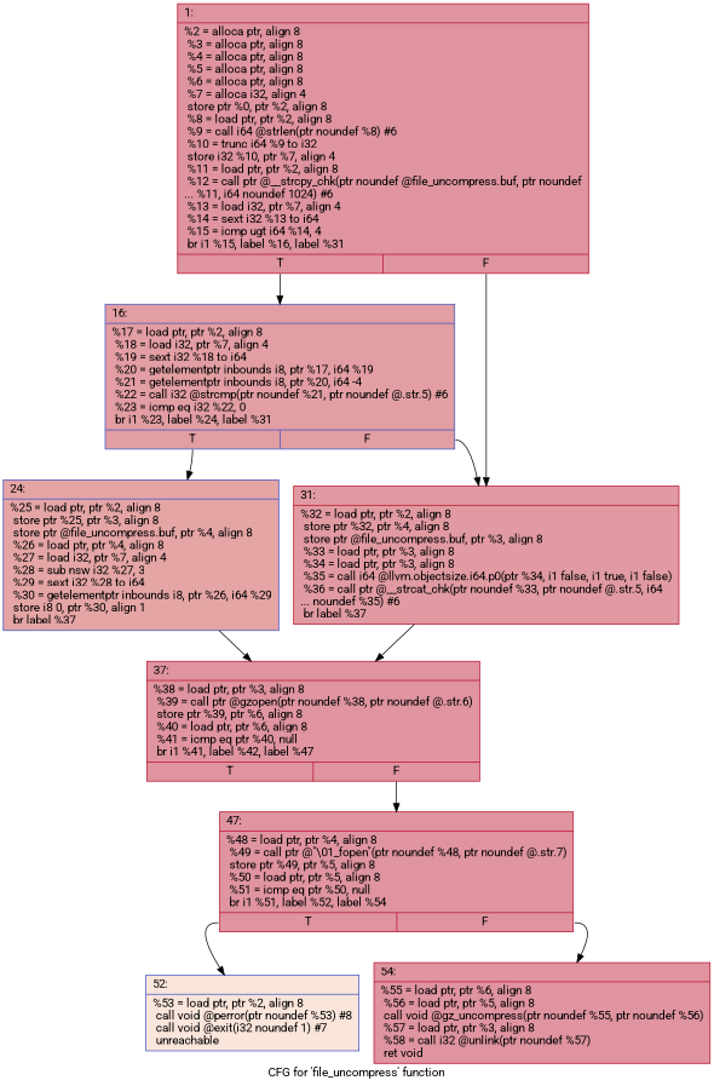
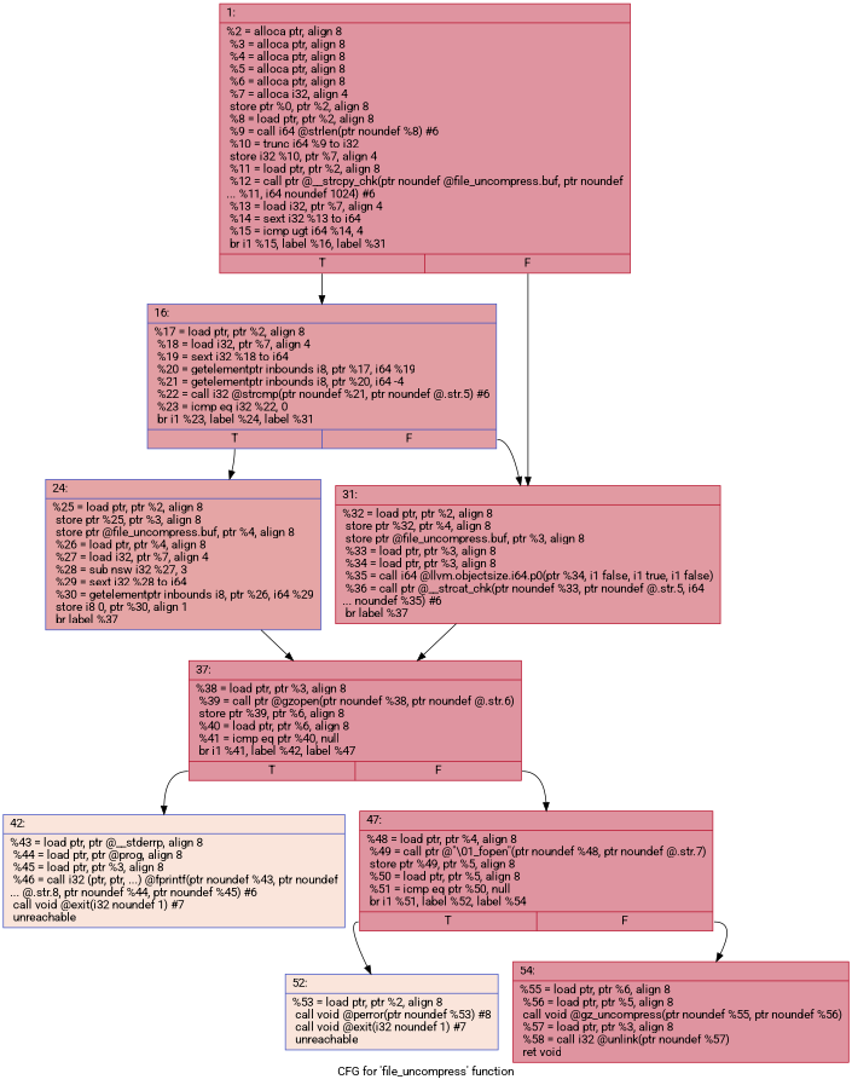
  digraph {
    label="CFG for 'file_uncompress' function"
    fontname=Roboto
    node [color="#b70d28ff" fillcolor="#b70d2870" fontname=Roboto shape=record style=filled]
    edge [tailport=s0 fontname=Roboto]
    n1 [label="{1:\l|  %2 = alloca ptr, align 8\l  %3 = alloca ptr, align 8\l  %4 = alloca ptr, align 8\l  %5 = alloca ptr, align 8\l  %6 = alloca ptr, align 8\l  %7 = alloca i32, align 4\l  store ptr %0, ptr %2, align 8\l  %8 = load ptr, ptr %2, align 8\l  %9 = call i64 @strlen(ptr noundef %8) #6\l  %10 = trunc i64 %9 to i32\l  store i32 %10, ptr %7, align 4\l  %11 = load ptr, ptr %2, align 8\l  %12 = call ptr @__strcpy_chk(ptr noundef @file_uncompress.buf, ptr noundef\l... %11, i64 noundef 1024) #6\l  %13 = load i32, ptr %7, align 4\l  %14 = sext i32 %13 to i64\l  %15 = icmp ugt i64 %14, 4\l  br i1 %15, label %16, label %31\l|{<s0>T|<s1>F}}"]
    n2 [color="#3d50c3ff" fillcolor="#be242e70" label="{16:\l|  %17 = load ptr, ptr %2, align 8\l  %18 = load i32, ptr %7, align 4\l  %19 = sext i32 %18 to i64\l  %20 = getelementptr inbounds i8, ptr %17, i64 %19\l  %21 = getelementptr inbounds i8, ptr %20, i64 -4\l  %22 = call i32 @strcmp(ptr noundef %21, ptr noundef @.str.5) #6\l  %23 = icmp eq i32 %22, 0\l  br i1 %23, label %24, label %31\l|{<s0>T|<s1>F}}"]
    n3 [fillcolor="#bb1b2c70" label="{31:\l|  %32 = load ptr, ptr %2, align 8\l  store ptr %32, ptr %4, align 8\l  store ptr @file_uncompress.buf, ptr %3, align 8\l  %33 = load ptr, ptr %3, align 8\l  %34 = load ptr, ptr %3, align 8\l  %35 = call i64 @llvm.objectsize.i64.p0(ptr %34, i1 false, i1 true, i1 false)\l  %36 = call ptr @__strcat_chk(ptr noundef %33, ptr noundef @.str.5, i64\l... noundef %35) #6\l  br label %37\l}"]
    n4 [color="#3d50c3ff" fillcolor="#c5333470" label="{24:\l|  %25 = load ptr, ptr %2, align 8\l  store ptr %25, ptr %3, align 8\l  store ptr @file_uncompress.buf, ptr %4, align 8\l  %26 = load ptr, ptr %4, align 8\l  %27 = load i32, ptr %7, align 4\l  %28 = sub nsw i32 %27, 3\l  %29 = sext i32 %28 to i64\l  %30 = getelementptr inbounds i8, ptr %26, i64 %29\l  store i8 0, ptr %30, align 1\l  br label %37\l}"]
    n5 [label="{37:\l|  %38 = load ptr, ptr %3, align 8\l  %39 = call ptr @gzopen(ptr noundef %38, ptr noundef @.str.6)\l  store ptr %39, ptr %6, align 8\l  %40 = load ptr, ptr %6, align 8\l  %41 = icmp eq ptr %40, null\l  br i1 %41, label %42, label %47\l|{<s0>T|<s1>F}}"]
+   n6 [color="#3d50c3ff" fillcolor="#f4c5ad70" label="{42:\l|  %43 = load ptr, ptr @__stderrp, align 8\l  %44 = load ptr, ptr @prog, align 8\l  %45 = load ptr, ptr %3, align 8\l  %46 = call i32 (ptr, ptr, ...) @fprintf(ptr noundef %43, ptr noundef\l... @.str.8, ptr noundef %44, ptr noundef %45) #6\l  call void @exit(i32 noundef 1) #7\l  unreachable\l}"]
    n7 [label="{47:\l|  %48 = load ptr, ptr %4, align 8\l  %49 = call ptr @\"\\01_fopen\"(ptr noundef %48, ptr noundef @.str.7)\l  store ptr %49, ptr %5, align 8\l  %50 = load ptr, ptr %5, align 8\l  %51 = icmp eq ptr %50, null\l  br i1 %51, label %52, label %54\l|{<s0>T|<s1>F}}"]
    n8 [color="#3d50c3ff" fillcolor="#f4c5ad70" label="{52:\l|  %53 = load ptr, ptr %2, align 8\l  call void @perror(ptr noundef %53) #8\l  call void @exit(i32 noundef 1) #7\l  unreachable\l}"]
    n9 [label="{54:\l|  %55 = load ptr, ptr %6, align 8\l  %56 = load ptr, ptr %5, align 8\l  call void @gz_uncompress(ptr noundef %55, ptr noundef %56)\l  %57 = load ptr, ptr %3, align 8\l  %58 = call i32 @unlink(ptr noundef %57)\l  ret void\l}"]
    n1 -> n2
    n1 -> n3 [tailport=s1]
    n2 -> n3 [tailport=s1]
    n2 -> n4
    n3 -> n5 [tailport=""]
    n4 -> n5 [tailport=""]
+   n5 -> n6
    n5 -> n7 [tailport=s1]
    n7 -> n8
    n7 -> n9 [tailport=s1]
  }
